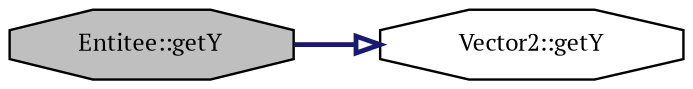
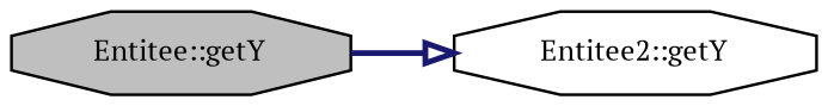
  digraph {
    rankdir=LR
    fontname="PT Serif"
    node [color=black fontname="PT Serif" fontsize=10 shape=octagon style=filled]
    n1 [fillcolor=grey75 fontcolor=black height=0.2 label="Entitee::getY" width=0.4]
-   n2 [fillcolor=white height=0.2 label="Vector2::getY" width=0.4]
+   n2 [fillcolor=white height=0.2 label="Entitee2::getY" width=0.4]
    n1 -> n2 [color=midnightblue fontname="PT Serif" fontsize=10 labelfontname=Helvetica labelfontsize=10 style=bold arrowhead=onormal]
  }
